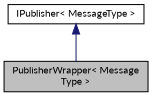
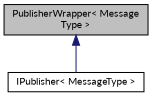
  digraph {
    fontname=Lato
    node [color=black fontname=Lato fontsize=10 shape=record style=filled]
    n1 [fillcolor=grey75 fontcolor=black height=0.2 label="PublisherWrapper\< Message\lType \>" width=0.4]
    n2 [fillcolor=white height=0.2 label="IPublisher\< MessageType \>" width=0.4]
-   n2 -> n1 [color=midnightblue dir=back fontname=Lato fontsize=10 labelfontname=Helvetica labelfontsize=10 style=solid]
+   n1 -> n2 [color=midnightblue dir=back fontname=Lato fontsize=10 labelfontname=Helvetica labelfontsize=10 style=solid]
  }
